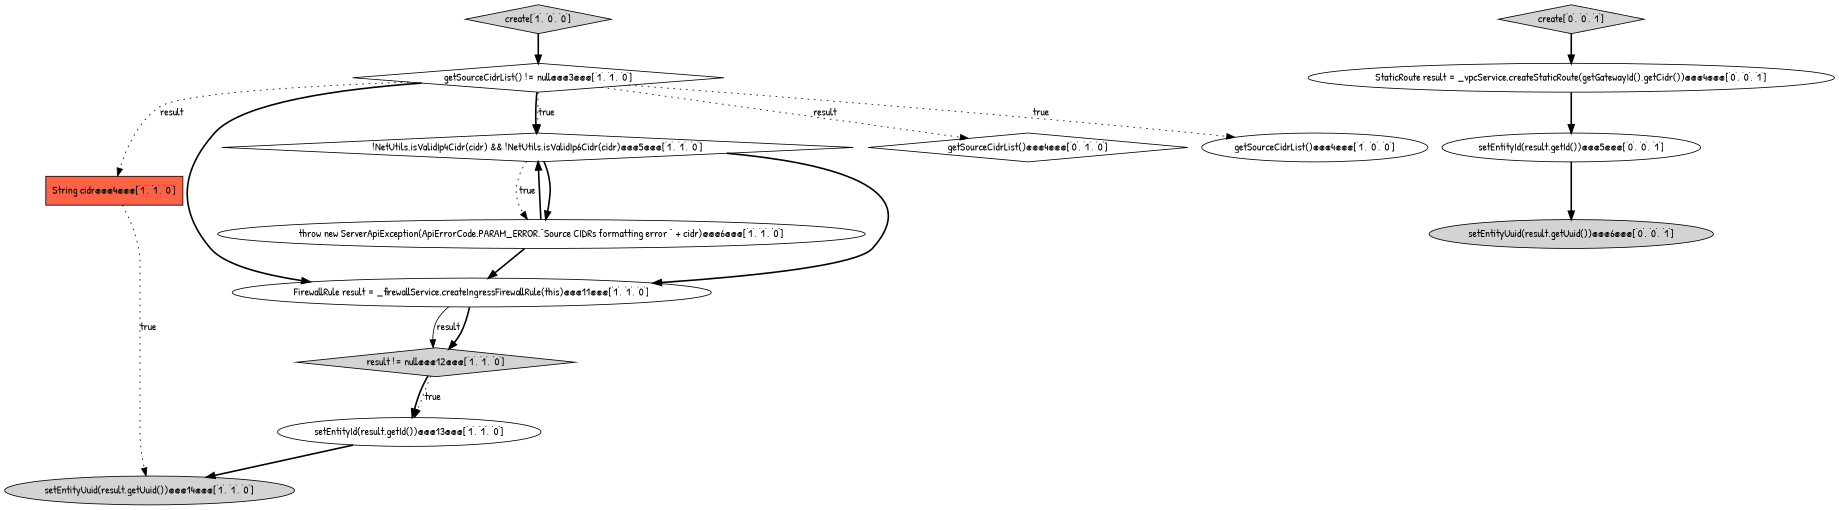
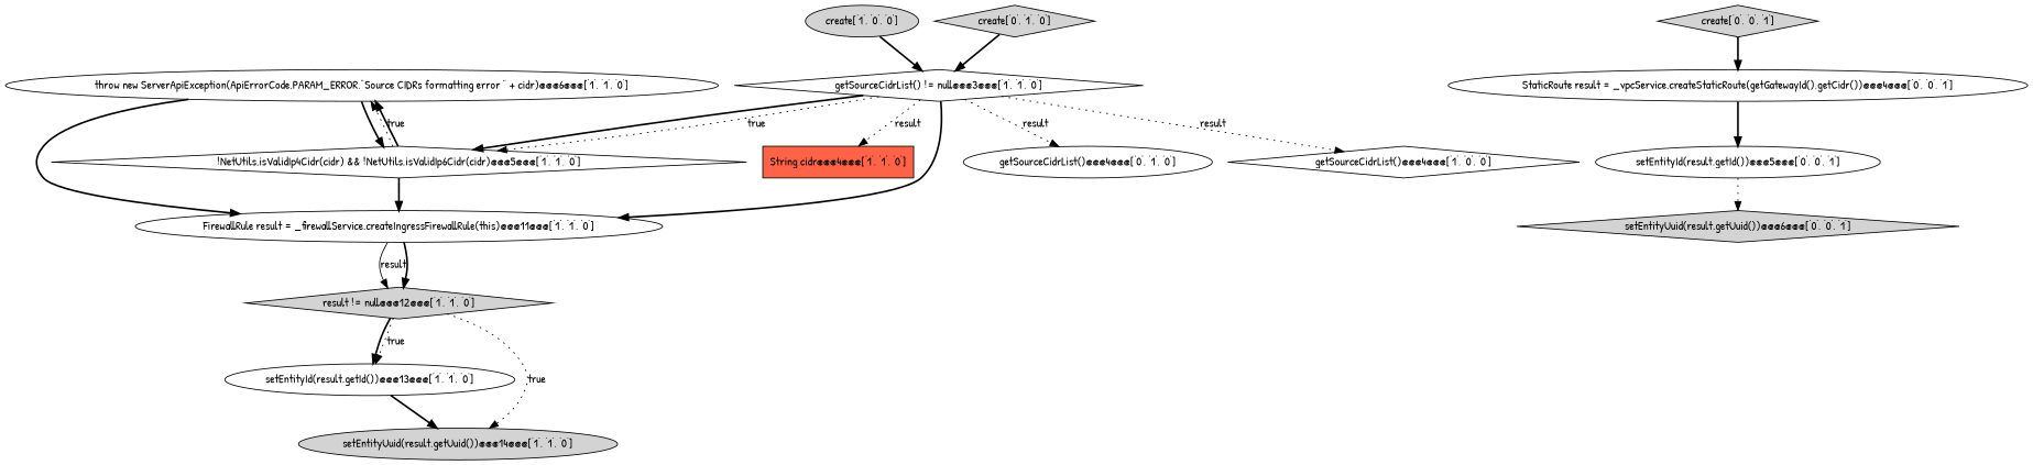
  digraph {
    fontname="Patrick Hand"
    node [fillcolor=white fontname="Patrick Hand" shape=ellipse style=filled]
    edge [fontname="Patrick Hand" style=bold]
    n1 [label="setEntityId(result.getId())@@@13@@@['1', '1', '0']"]
    n2 [fillcolor=lightgray label="setEntityUuid(result.getUuid())@@@14@@@['1', '1', '0']"]
    n3 [fillcolor=tomato label="String cidr@@@4@@@['1', '1', '0']" shape=box]
    n4 [label="throw new ServerApiException(ApiErrorCode.PARAM_ERROR,\"Source CIDRs formatting error \" + cidr)@@@6@@@['1', '1', '0']"]
    n5 [label="FirewallRule result = _firewallService.createIngressFirewallRule(this)@@@11@@@['1', '1', '0']"]
    n6 [label="!NetUtils.isValidIp4Cidr(cidr) && !NetUtils.isValidIp6Cidr(cidr)@@@5@@@['1', '1', '0']" shape=diamond]
    n7 [fillcolor=lightgray label="result != null@@@12@@@['1', '1', '0']" shape=diamond]
    n8 [fillcolor=lightgray label="create['0', '0', '1']" shape=diamond]
    n9 [label="StaticRoute result = _vpcService.createStaticRoute(getGatewayId(),getCidr())@@@4@@@['0', '0', '1']"]
    n10 [label="setEntityId(result.getId())@@@5@@@['0', '0', '1']"]
    n11 [label="getSourceCidrList() != null@@@3@@@['1', '1', '0']" shape=diamond]
-   n12 [label="getSourceCidrList()@@@4@@@['0', '1', '0']" shape=diamond]
-   n13 [label="getSourceCidrList()@@@4@@@['1', '0', '0']"]
-   n14 [fillcolor=lightgray label="setEntityUuid(result.getUuid())@@@6@@@['0', '0', '1']"]
-   n15 [fillcolor=lightgray label="create['1', '0', '0']" shape=diamond]
+   n12 [label="getSourceCidrList()@@@4@@@['0', '1', '0']"]
+   n13 [label="getSourceCidrList()@@@4@@@['1', '0', '0']" shape=diamond]
+   n14 [fillcolor=lightgray label="setEntityUuid(result.getUuid())@@@6@@@['0', '0', '1']" shape=diamond]
+   n15 [fillcolor=lightgray label="create['1', '0', '0']"]
+   n16 [fillcolor=lightgray label="create['0', '1', '0']" shape=diamond]
    n1 -> n2
    n4 -> n5
    n4 -> n6
    n5 -> n7 [label=result style=solid]
    n5 -> n7
    n6 -> n4
    n6 -> n4 [label=true style=dotted]
    n6 -> n5
    n7 -> n1
    n7 -> n1 [label=true style=dotted]
-   n3 -> n2 [label=true style=dotted]
+   n7 -> n2 [label=true style=dotted]
    n8 -> n9
    n9 -> n10
-   n10 -> n14
+   n10 -> n14 [style=dotted]
    n11 -> n3 [label=result style=dotted]
    n11 -> n5
    n11 -> n6
    n11 -> n6 [label=true style=dotted]
    n11 -> n12 [label=result style=dotted]
-   n11 -> n13 [label=true style=dotted]
+   n11 -> n13 [label=result style=dotted]
    n15 -> n11
+   n16 -> n11
  }
